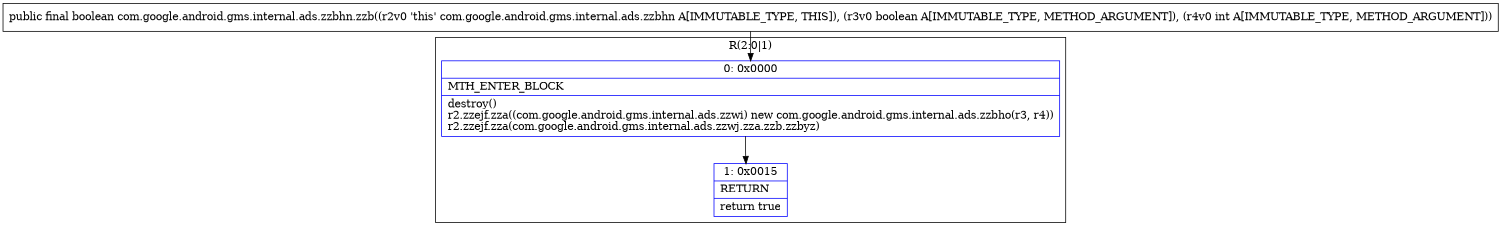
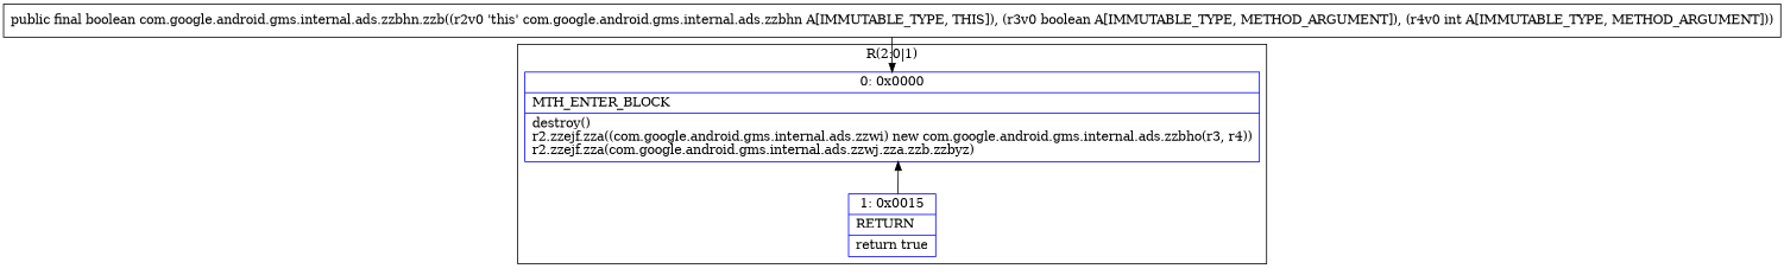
  digraph {
    node [color=blue shape=record]
    n1 [label="{0\:\ 0x0000|MTH_ENTER_BLOCK\l|destroy()\lr2.zzejf.zza((com.google.android.gms.internal.ads.zzwi) new com.google.android.gms.internal.ads.zzbho(r3, r4))\lr2.zzejf.zza(com.google.android.gms.internal.ads.zzwj.zza.zzb.zzbyz)\l}"]
    n2 [label="{1\:\ 0x0015|RETURN\l|return true\l}"]
    n3 [label="{public final boolean com.google.android.gms.internal.ads.zzbhn.zzb((r2v0 'this' com.google.android.gms.internal.ads.zzbhn A[IMMUTABLE_TYPE, THIS]), (r3v0 boolean A[IMMUTABLE_TYPE, METHOD_ARGUMENT]), (r4v0 int A[IMMUTABLE_TYPE, METHOD_ARGUMENT])) }" color=""]
    subgraph cluster_1 {
      label="R(2:0|1)"
      n1
      n2
    }
-   n1 -> n2
+   n2 -> n1
    n3 -> n1
  }
